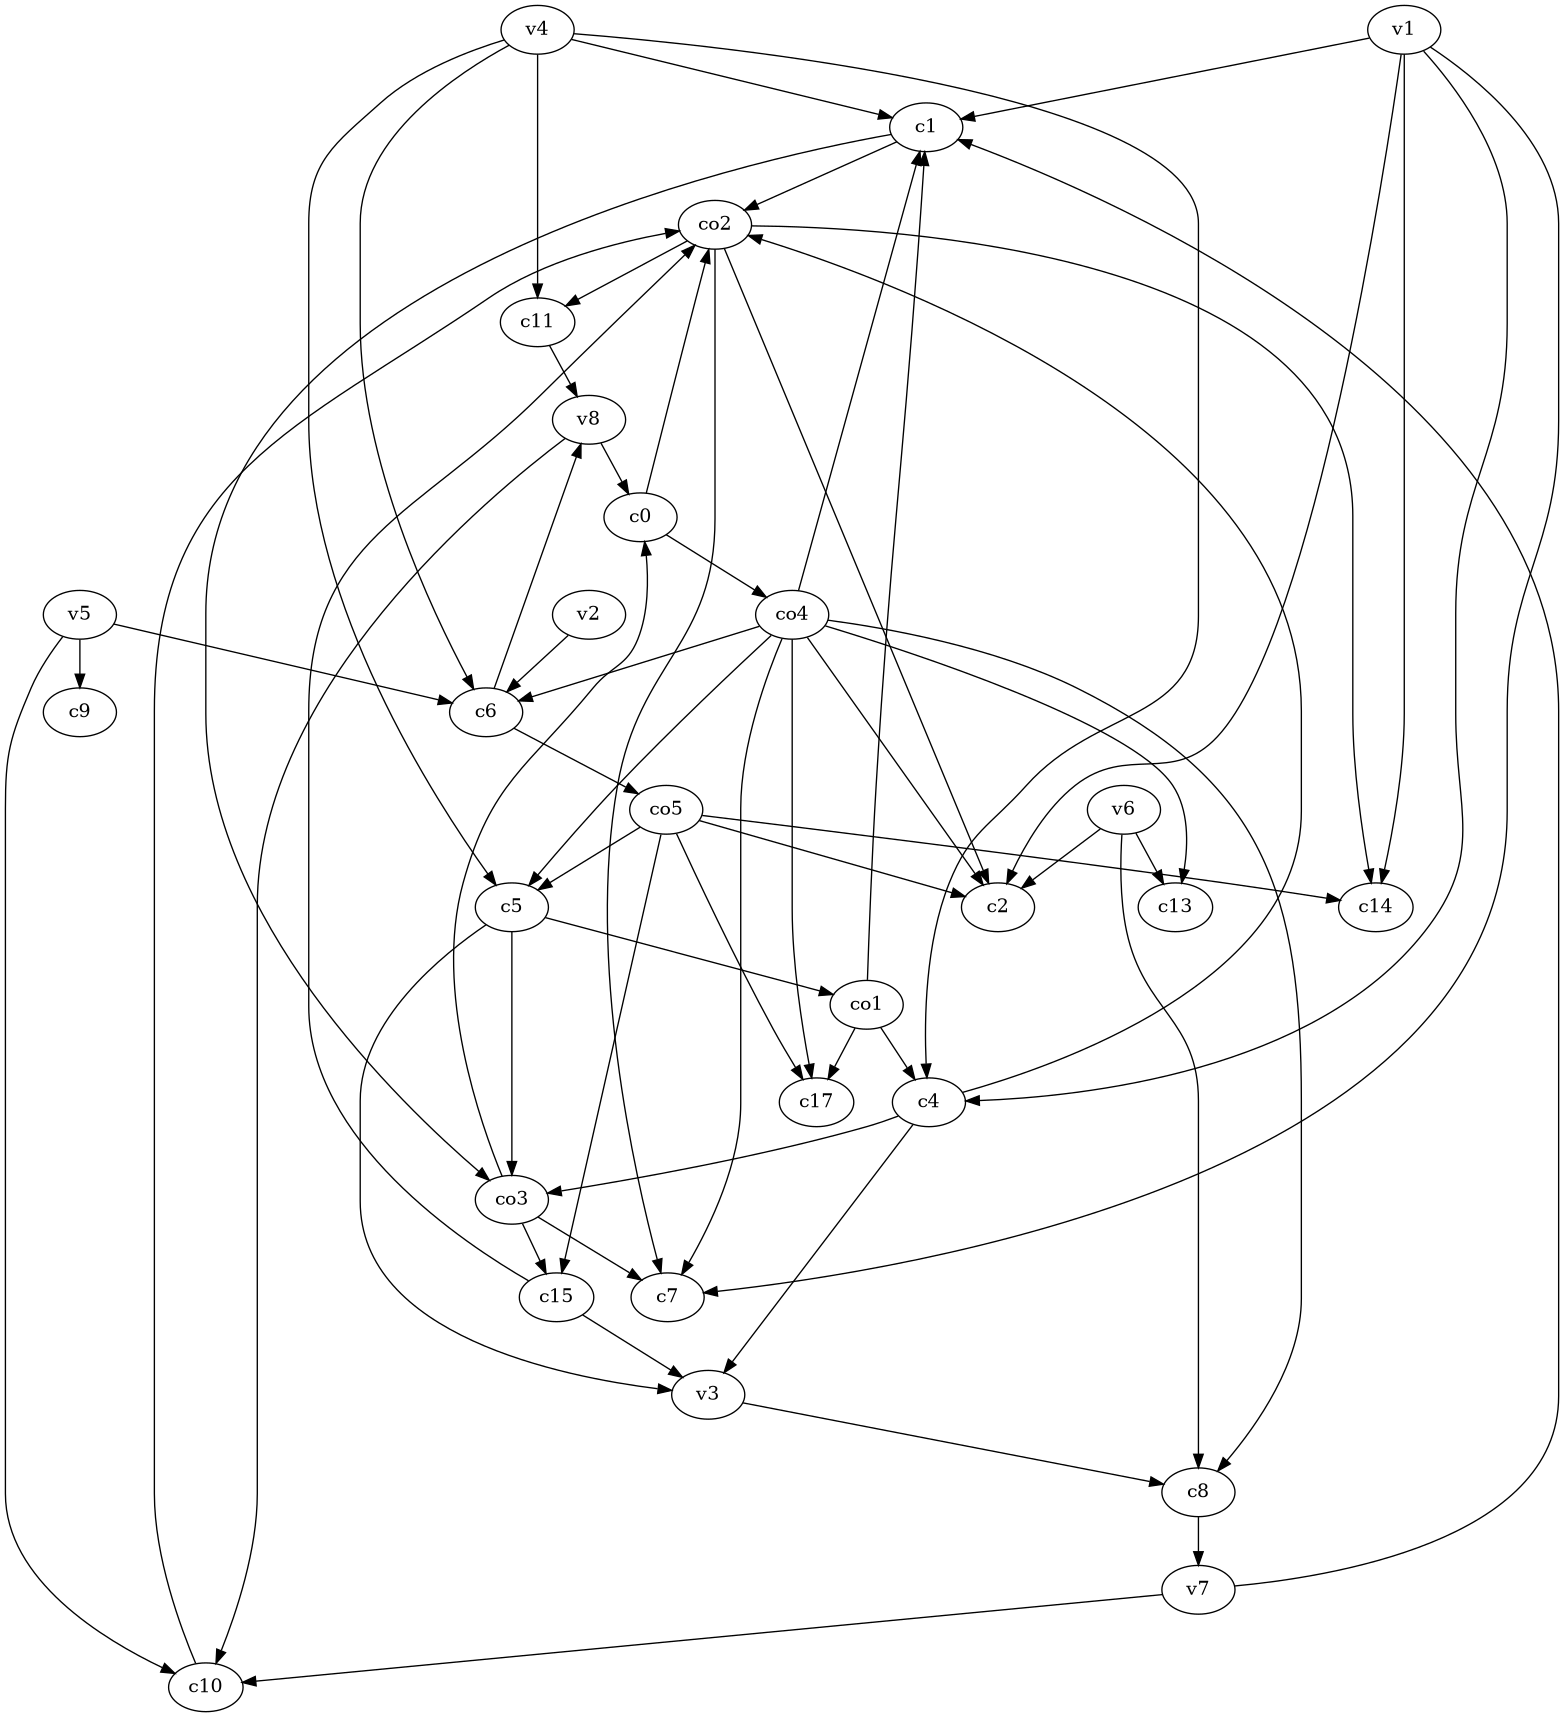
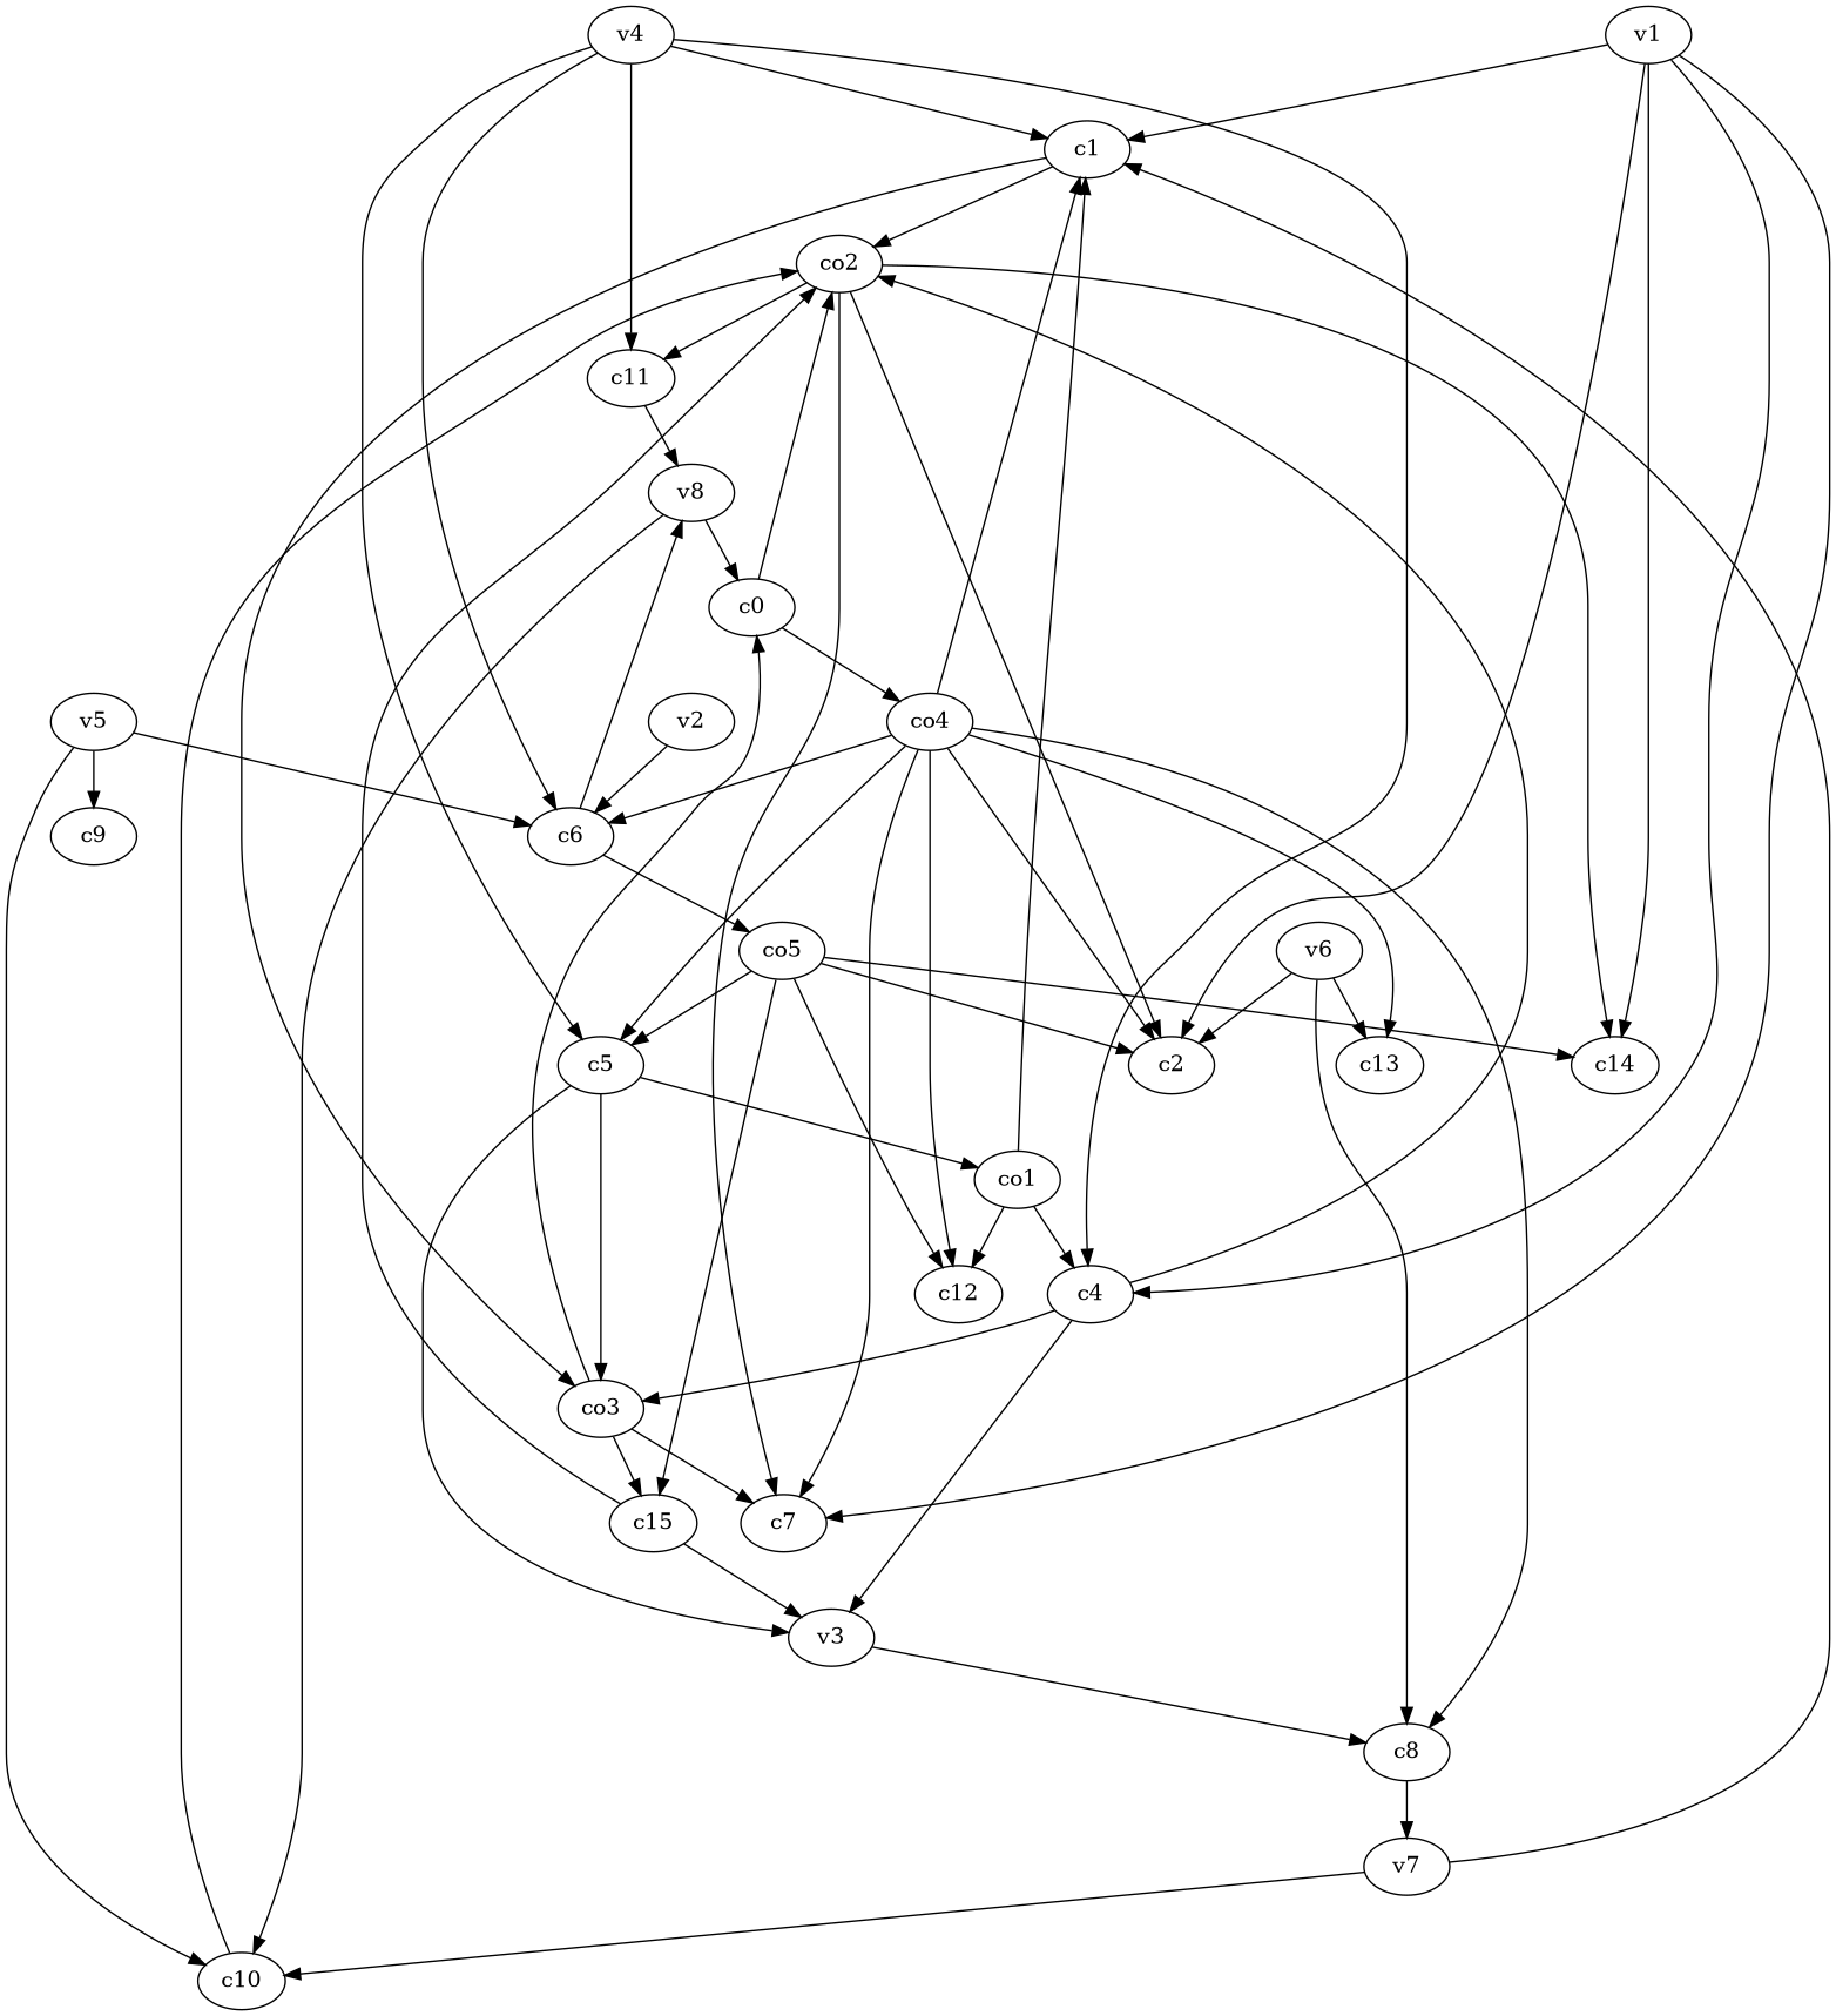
  strict digraph {
    fontname="DejaVu Serif"
    node [fontname="DejaVu Serif"]
    edge [fontname="DejaVu Serif" weight=1]
    c1
    co2
    co3
    c11
    c2
    c7
    c14
    n8 [label=c0]
    c15
    co4
    c5
    c6
    c8
    c13
-   c12 [label=c17]
+   c12
    c4
    v3
    co1
    v8
    co5
    c10
    v7
    v6
    v1
    v2
    v4
    v5
    c9
    c1 -> co2
    c1 -> co3
    co2 -> c11
    co2 -> c2
    co2 -> c7
    co2 -> c14
    co3 -> c7
    co3 -> n8
    co3 -> c15
    c11 -> v8
    n8 -> co2
    n8 -> co4
    c15 -> co2
    c15 -> v3
    co4 -> c1
    co4 -> c2
    co4 -> c7
    co4 -> c5
    co4 -> c6
    co4 -> c8
    co4 -> c13
    co4 -> c12
    c5 -> co3
    c5 -> v3
    c5 -> co1
    c6 -> v8
    c6 -> co5
    c8 -> v7
    c4 -> co2
    c4 -> co3
    c4 -> v3
    v3 -> c8
    co1 -> c1
    co1 -> c12
    co1 -> c4
    v8 -> n8
    v8 -> c10
    co5 -> c2
    co5 -> c14
    co5 -> c15
    co5 -> c5
    co5 -> c12
    c10 -> co2
    v7 -> c1
    v7 -> c10
    v6 -> c2
    v6 -> c8
    v6 -> c13
    v1 -> c1
    v1 -> c2
    v1 -> c7
    v1 -> c14
    v1 -> c4
    v2 -> c6
    v4 -> c1
    v4 -> c11
    v4 -> c5
    v4 -> c6
    v4 -> c4
    v5 -> c6
    v5 -> c10
    v5 -> c9
  }
